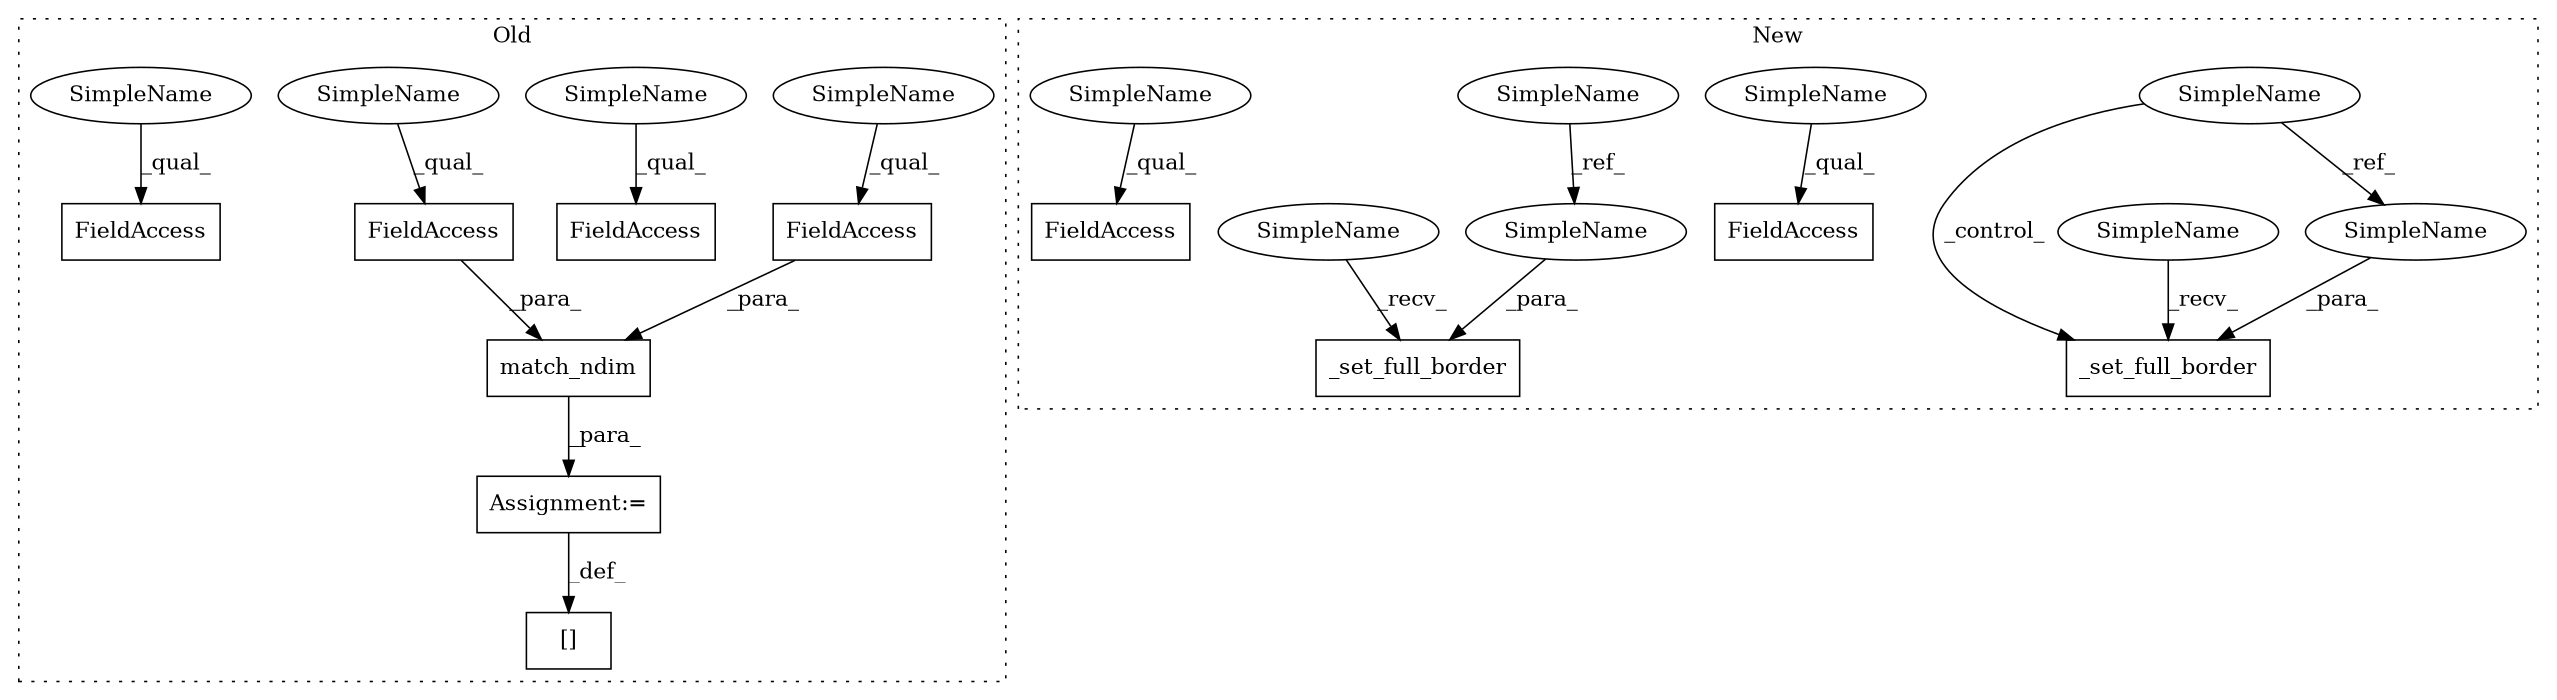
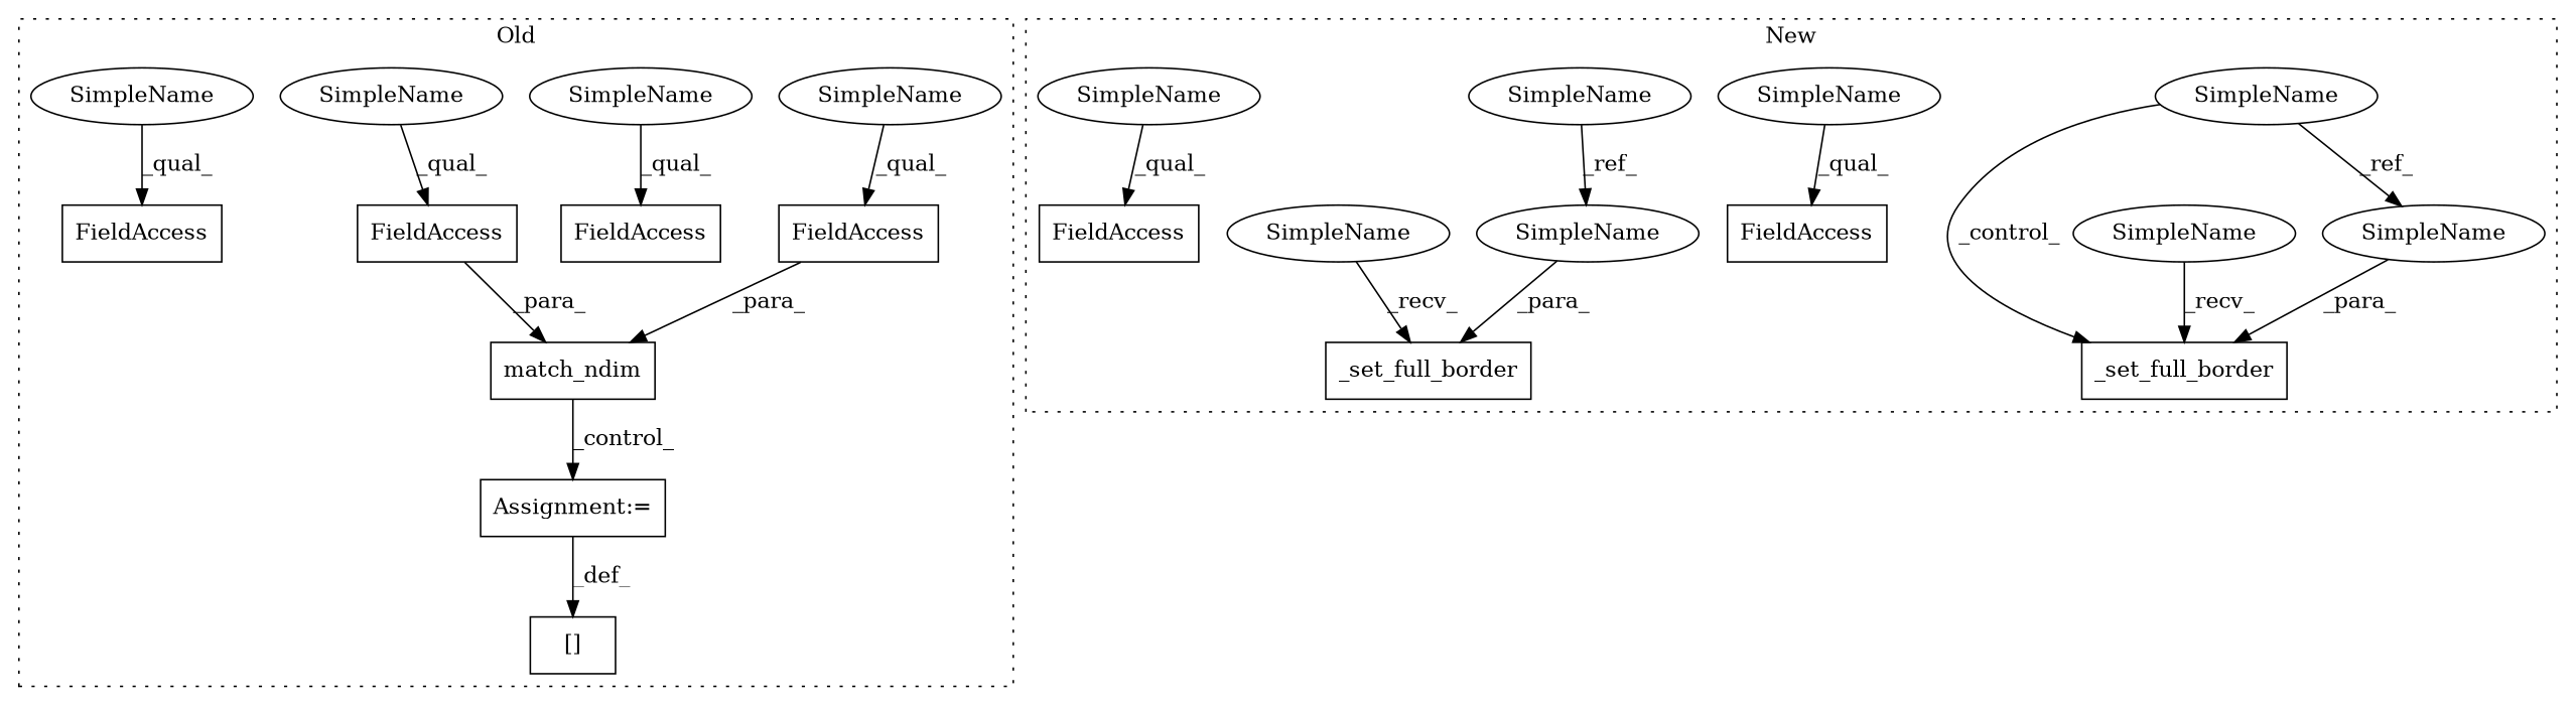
  digraph {
    node [a=42 l=4 s=2234 shape=ellipse]
    n1 [a=32 l="11,1" label=match_ndim s="2211,2244" shape=box]
    n2 [a=2 l="12,1" label="[]" s="2253,2269" shape=box]
    n3 [a=22 l=10 label=FieldAccess shape=box]
    n4 [a=22 l=11 label=FieldAccess s=2222 shape=box]
    n5 [a=22 l=11 label=FieldAccess s=1873 shape=box]
    n6 [a=22 l=16 label=FieldAccess s=1885 shape=box]
    n7 [a=7 l=1 label="Assignment:=" s=2210 shape=box]
    n8 [l=5 label=SimpleName]
    n9 [label=SimpleName s=1873]
    n10 [label=SimpleName s=2222]
    n11 [l=11 label=SimpleName s=1885]
    n12 [a=32 l="17,1" label=_set_full_border s="2173,2195" shape=box]
    n13 [l=5 label=SimpleName s=2035]
    n14 [a=22 l=16 label=FieldAccess s=1889 shape=box]
    n15 [a=22 l=16 label=FieldAccess s=1705 shape=box]
    n16 [a=32 l="17,1" label=_set_full_border s="1801,1829" shape=box]
    n17 [l=11 label=SimpleName s=1640]
    n18 [l=5 label=SimpleName s=2190]
    n19 [l=11 label=SimpleName s=1818]
    n20 [label=SimpleName s=1889]
    n21 [label=SimpleName s=2168]
    n22 [label=SimpleName s=1796]
    n23 [label=SimpleName s=1705]
    subgraph cluster_1 {
      label=Old
      style=dotted
      n1
      n2
      n3
      n4
      n5
      n6
      n7
      n8
      n9
      n10
      n11
    }
    subgraph cluster_2 {
      label=New
      style=dotted
      n12
      n13
      n14
      n15
      n16
      n17
      n18
      n19
      n20
      n21
      n22
      n23
    }
-   n1 -> n7 [label=_para_]
+   n1 -> n7 [label=_control_]
    n3 -> n1 [label=_para_]
    n4 -> n1 [label=_para_]
    n7 -> n2 [label=_def_]
    n8 -> n3 [label=_qual_]
    n9 -> n5 [label=_qual_]
    n10 -> n4 [label=_qual_]
    n11 -> n6 [label=_qual_]
    n13 -> n12 [label=_control_]
    n13 -> n18 [label=_ref_]
    n17 -> n19 [label=_ref_]
    n18 -> n12 [label=_para_]
    n19 -> n16 [label=_para_]
    n20 -> n14 [label=_qual_]
    n21 -> n12 [label=_recv_]
    n22 -> n16 [label=_recv_]
    n23 -> n15 [label=_qual_]
  }
